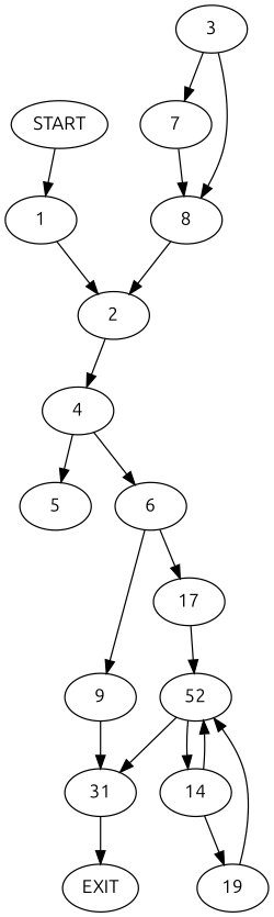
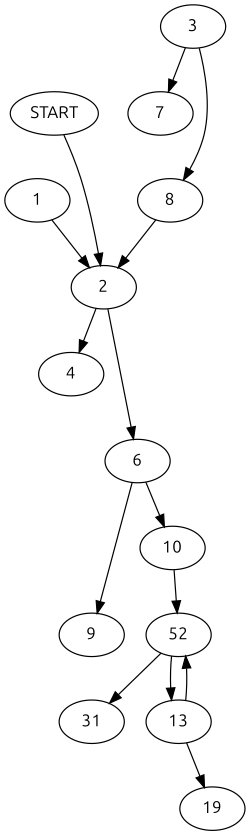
  digraph {
    fontname=Ubuntu
    node [fontname=Ubuntu]
    edge [fontname=Ubuntu]
    n1 [label=START]
    1
    2
-   n4 [label=EXIT]
    4
    3
    7
    8
-   5
    6
    9
-   10 [label=17]
+   10
    n13 [label=31]
    n14 [label=52]
-   13 [label=14]
+   13
    n16 [label=19]
-   n1 -> 1
+   n1 -> 2
    1 -> 2
    2 -> 4
-   4 -> 5
-   4 -> 6
+   2 -> 6
    3 -> 7
    3 -> 8
-   7 -> 8
    8 -> 2
    6 -> 9
    6 -> 10
-   9 -> n13
    10 -> n14
-   n13 -> n4
    n14 -> n13
    n14 -> 13
    13 -> n14
    13 -> n16
-   n16 -> n14
  }
